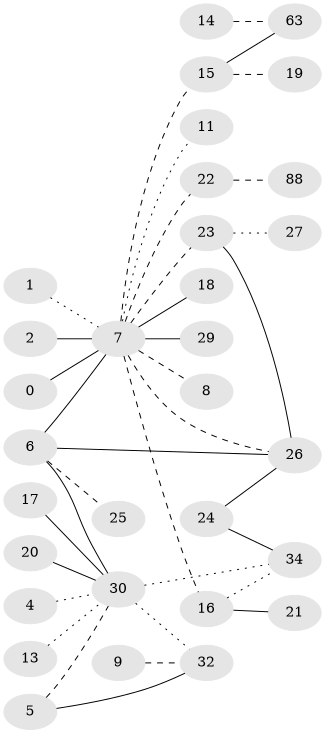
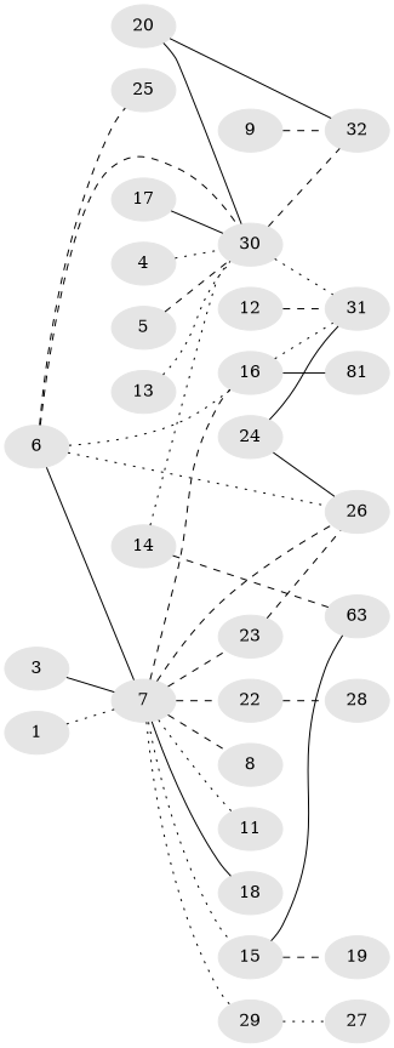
  graph {
    rankdir=LR
    node [color=gray90 style=filled]
    edge [style=dashed weight=1.0]
    1
    7
    16
    26
    8
    11
    15
    18
    22
    23
    29
-   2
-   3 [label=0]
+   3
    4
    30
    32
-   31 [label=34]
+   31
    5
    6
    25
-   21
+   21 [label=81]
    n22 [label=63]
    19
-   28 [label=88]
+   28
    27
    9
    13
+   12
    14
    17
    20
    24
    1 -- 7 [style=dotted]
    7 -- 16 [weight=2.0]
    7 -- 26
    7 -- 8
    7 -- 11 [style=dotted]
-   7 -- 15
+   7 -- 15 [style=dotted]
    7 -- 18 [style=solid]
    7 -- 22
    7 -- 23
-   7 -- 29 [style=solid]
+   7 -- 29 [style=dotted]
    16 -- 31 [style=dotted]
    16 -- 21 [style=solid]
    15 -- n22 [style=solid]
    15 -- 19
    22 -- 28
-   23 -- 26 [style=solid]
-   23 -- 27 [style=dotted]
-   2 -- 7 [style=solid]
+   23 -- 26
+   29 -- 27 [style=dotted]
    3 -- 7 [style=solid]
    4 -- 30 [style=dotted]
-   30 -- 32 [style=dotted]
+   30 -- 32
    30 -- 31 [style=dotted]
    5 -- 30
    6 -- 7 [style=solid]
-   6 -- 26 [style=solid]
-   6 -- 30 [style=solid]
+   6 -- 16 [style=dotted]
+   6 -- 26 [style=dotted]
+   6 -- 30
    6 -- 25
    9 -- 32
    13 -- 30 [style=dotted]
+   12 -- 31
+   14 -- 30 [style=dotted]
    14 -- n22
    17 -- 30 [style=solid]
    20 -- 30 [style=solid]
-   5 -- 32 [style=solid]
+   20 -- 32 [style=solid]
    24 -- 26 [style=solid]
    24 -- 31 [style=solid]
  }
